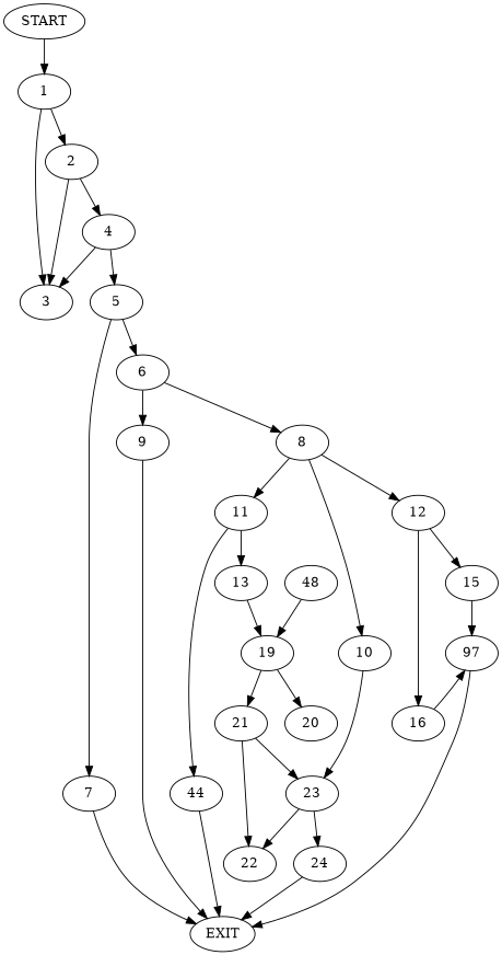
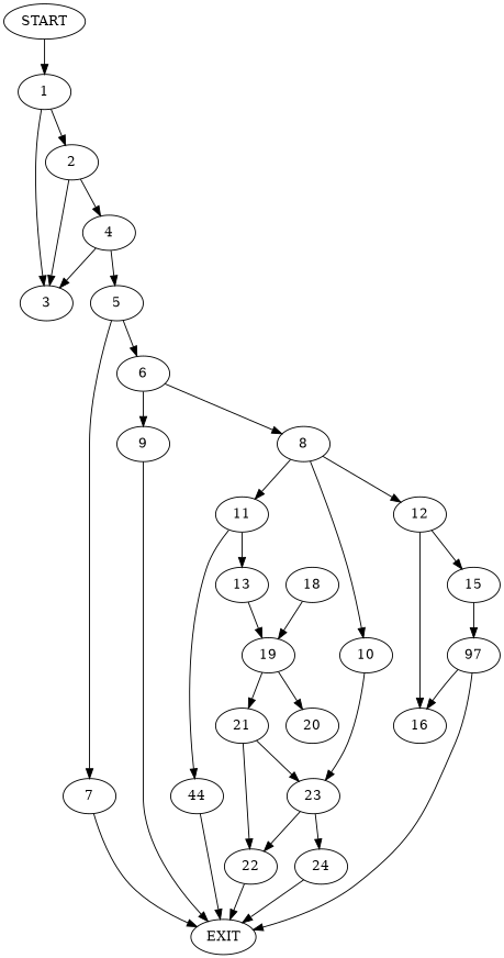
  digraph {
    n1 [label=START]
    1
    2
    3
    n5 [label=EXIT]
    4
    5
    6
    7
    8
    9
    10
    11
    12
    23
    13
    n17 [label=44]
    15
    16
    19
    n21 [label=97]
-   18 [label=48]
+   18
    20
    21
    22
    24
    n1 -> 1
    1 -> 2
    1 -> 3
    2 -> 3
    2 -> 4
    4 -> 3
    4 -> 5
    5 -> 6
    5 -> 7
    6 -> 8
    6 -> 9
    7 -> n5
    8 -> 10
    8 -> 11
    8 -> 12
    9 -> n5
    10 -> 23
    11 -> 13
    11 -> n17
    12 -> 15
    12 -> 16
    23 -> 22
    23 -> 24
    13 -> 19
    n17 -> n5
    15 -> n21
-   16 -> n21
+   n21 -> 16
    19 -> 20
    19 -> 21
    n21 -> n5
    18 -> 19
    21 -> 23
    21 -> 22
+   22 -> n5
    24 -> n5
  }
